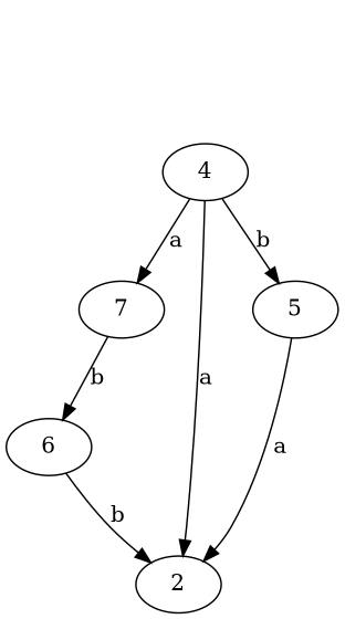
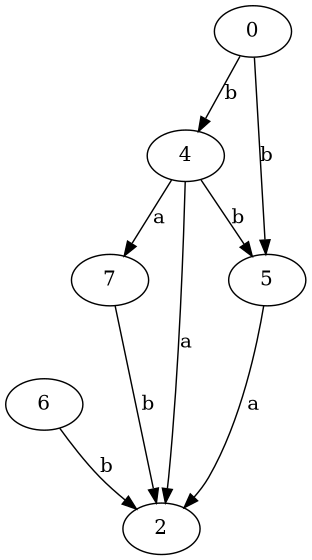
  strict digraph {
+   0
    4
    5
    n4 [label=7]
    2
    6
+   0 -> 4 [label=b]
+   0 -> 5 [label=b]
    4 -> 5 [label=b]
    4 -> n4 [label=a]
    4 -> 2 [label=a]
    5 -> 2 [label=a]
-   n4 -> 6 [label=b]
+   n4 -> 2 [label=b]
    6 -> 2 [label=b]
  }
